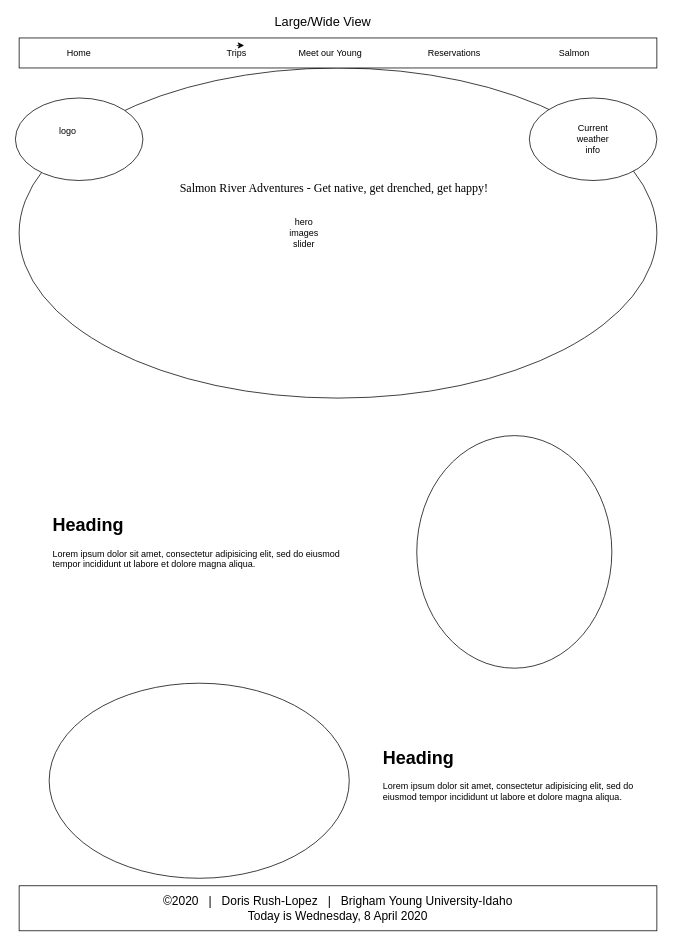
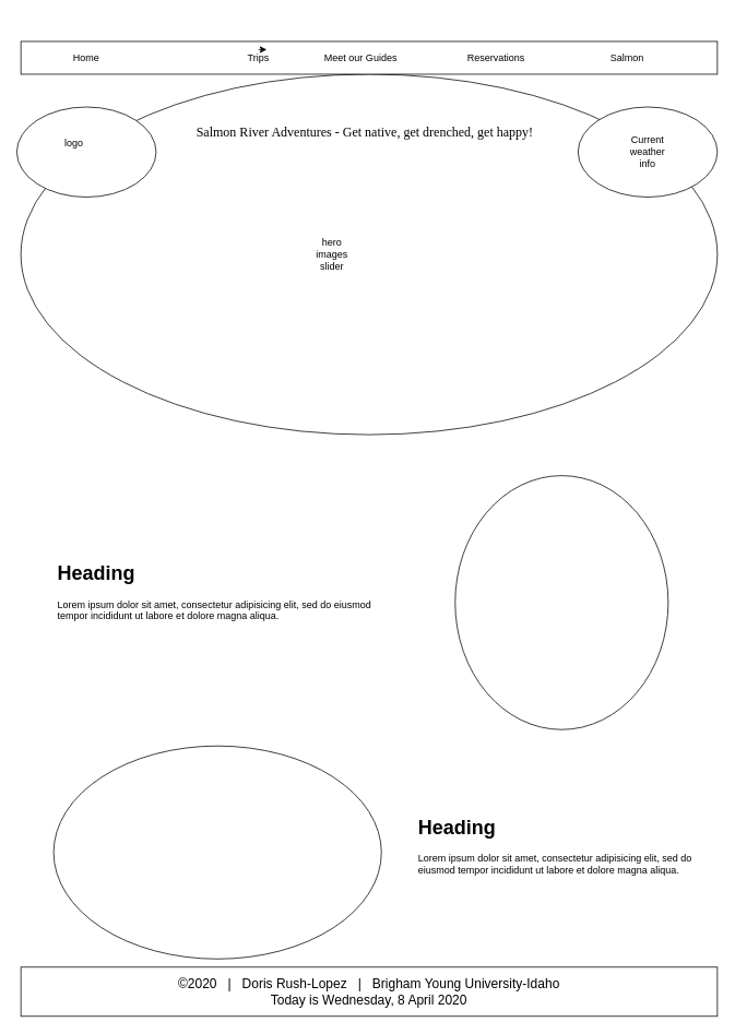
  <mxCell id="0" />
  <mxCell id="1" parent="0" />
  <mxCell id="2" value="" style="ellipse;whiteSpace=wrap;html=1;" parent="1" vertex="1"><mxGeometry y="90" width="850" height="440" as="geometry" x="25" /></mxCell>
  <mxCell id="3" value="" style="ellipse;whiteSpace=wrap;html=1;" vertex="1" parent="1"><mxGeometry x="705" y="130" width="170" height="110" as="geometry" /></mxCell>
  <mxCell id="4" value="" style="rounded=0;whiteSpace=wrap;html=1;" parent="1" vertex="1"><mxGeometry y="50" width="850" height="40" as="geometry" x="25" /></mxCell>
  <mxCell id="5" value="Home" style="text;html=1;strokeColor=none;fillColor=none;align=center;verticalAlign=middle;whiteSpace=wrap;rounded=0;" parent="1" vertex="1"><mxGeometry x="85" y="60" width="40" height="20" as="geometry" /></mxCell>
  <mxCell id="6" value="Trips" style="text;html=1;strokeColor=none;fillColor=none;align=center;verticalAlign=middle;whiteSpace=wrap;rounded=0;" parent="1" vertex="1"><mxGeometry x="295" y="60" width="40" height="20" as="geometry" /></mxCell>
- <mxCell id="7" value="Meet our Young" style="text;html=1;strokeColor=none;fillColor=none;align=center;verticalAlign=middle;whiteSpace=wrap;rounded=0;" parent="1" vertex="1"><mxGeometry x="375" y="60" width="130" height="20" as="geometry" /></mxCell>
+ <mxCell id="7" value="Meet our Guides" style="text;html=1;strokeColor=none;fillColor=none;align=center;verticalAlign=middle;whiteSpace=wrap;rounded=0;" parent="1" vertex="1"><mxGeometry x="375" y="60" width="130" height="20" as="geometry" /></mxCell>
  <mxCell id="8" value="Reservations" style="text;html=1;strokeColor=none;fillColor=none;align=center;verticalAlign=middle;whiteSpace=wrap;rounded=0;" parent="1" vertex="1"><mxGeometry x="585" y="60" width="40" height="20" as="geometry" /></mxCell>
  <mxCell id="9" value="Salmon" style="text;html=1;strokeColor=none;fillColor=none;align=center;verticalAlign=middle;whiteSpace=wrap;rounded=0;" parent="1" vertex="1"><mxGeometry x="745" y="60" width="40" height="20" as="geometry" /></mxCell>
  <mxCell id="10" value="hero images slider" style="text;html=1;strokeColor=none;fillColor=none;align=center;verticalAlign=middle;whiteSpace=wrap;rounded=0;" parent="1" vertex="1"><mxGeometry x="385" y="300" width="40" height="20" as="geometry" /></mxCell>
  <mxCell id="11" value="" style="ellipse;whiteSpace=wrap;html=1;" parent="1" vertex="1"><mxGeometry x="20" y="130" width="170" height="110" as="geometry" /></mxCell>
  <mxCell id="12" value="logo&lt;br&gt;" style="text;html=1;strokeColor=none;fillColor=none;align=center;verticalAlign=middle;whiteSpace=wrap;rounded=0;" parent="1" vertex="1"><mxGeometry x="70" y="165" width="40" height="20" as="geometry" /></mxCell>
  <mxCell id="13" style="edgeStyle=orthogonalEdgeStyle;rounded=0;orthogonalLoop=1;jettySize=auto;html=1;exitX=0.5;exitY=0;exitDx=0;exitDy=0;entryX=0.75;entryY=0;entryDx=0;entryDy=0;" parent="1" source="6" target="6" edge="1"><mxGeometry relative="1" as="geometry" /></mxCell>
  <mxCell id="14" value="&lt;h1&gt;Heading&lt;/h1&gt;&lt;p&gt;Lorem ipsum dolor sit amet, consectetur adipisicing elit, sed do eiusmod tempor incididunt ut labore et dolore magna aliqua.&lt;/p&gt;" style="text;html=1;strokeColor=none;fillColor=none;spacing=5;spacingTop=-20;whiteSpace=wrap;overflow=hidden;rounded=0;" vertex="1" parent="1"><mxGeometry x="65" y="680" width="430" height="110" as="geometry" /></mxCell>
  <mxCell id="15" value="" style="ellipse;whiteSpace=wrap;html=1;" vertex="1" parent="1"><mxGeometry x="555" y="580" width="260" height="310" as="geometry" /></mxCell>
  <mxCell id="16" value="" style="ellipse;whiteSpace=wrap;html=1;" vertex="1" parent="1"><mxGeometry x="65" y="910" width="400" height="260" as="geometry" /></mxCell>
  <mxCell id="17" value="&lt;h1&gt;Heading&lt;/h1&gt;&lt;p&gt;Lorem ipsum dolor sit amet, consectetur adipisicing elit, sed do eiusmod tempor incididunt ut labore et dolore magna aliqua.&lt;/p&gt;" style="text;html=1;strokeColor=none;fillColor=none;spacing=5;spacingTop=-20;whiteSpace=wrap;overflow=hidden;rounded=0;" vertex="1" parent="1"><mxGeometry x="505" y="990" width="370" height="110" as="geometry" /></mxCell>
  <mxCell id="18" value="" style="rounded=0;whiteSpace=wrap;html=1;" vertex="1" parent="1"><mxGeometry y="1180" width="850" height="60" as="geometry" x="25" /></mxCell>
  <mxCell id="19" value="&lt;span style=&quot;font-family: sriracha, arial, sans-serif; font-size: medium;&quot;&gt;©2020 &amp;nbsp; | &amp;nbsp; Doris Rush-Lopez &amp;nbsp; | &amp;nbsp; Brigham Young University-Idaho&lt;/span&gt;&lt;div id=&quot;updated&quot; style=&quot;font-family: sriracha, arial, sans-serif; font-size: medium;&quot;&gt;Today is Wednesday, 8 April 2020&lt;/div&gt;" style="text;html=1;strokeColor=none;fillColor=none;align=center;verticalAlign=middle;whiteSpace=wrap;rounded=0;fontColor=#000000;labelBackgroundColor=#ffffff;" vertex="1" parent="1"><mxGeometry y="1200" width="850" height="20" as="geometry" x="25" /></mxCell>
  <mxCell id="20" value="Current weather info" style="text;html=1;strokeColor=none;fillColor=none;align=center;verticalAlign=middle;whiteSpace=wrap;rounded=0;" vertex="1" parent="1"><mxGeometry x="770" y="175" width="40" height="20" as="geometry" /></mxCell>
- <mxCell id="21" value="&lt;font style=&quot;font-size: 16px&quot;&gt;Salmon River Adventures - Get native, get drenched, get happy!&lt;/font&gt;" style="text;html=1;strokeColor=none;fillColor=none;align=center;verticalAlign=middle;whiteSpace=wrap;rounded=0;labelBackgroundColor=#ffffff;fontColor=#000000;fontFamily=Calligraffiti;FType=g;" vertex="1" parent="1"><mxGeometry x="210" y="240" width="470" height="20" as="geometry" /></mxCell>
- <mxCell id="22" value="&lt;font style=&quot;font-size: 17px&quot;&gt;Large/Wide View&lt;/font&gt;" style="text;html=1;strokeColor=none;fillColor=none;align=center;verticalAlign=middle;whiteSpace=wrap;rounded=0;labelBackgroundColor=#ffffff;fontColor=#000000;" vertex="1" parent="1"><mxGeometry x="355" width="150" height="20" as="geometry" y="20" /></mxCell>
+ <mxCell id="21" value="&lt;font style=&quot;font-size: 16px&quot;&gt;Salmon River Adventures - Get native, get drenched, get happy!&lt;/font&gt;" style="text;html=1;strokeColor=none;fillColor=none;align=center;verticalAlign=middle;whiteSpace=wrap;rounded=0;labelBackgroundColor=#ffffff;fontColor=#000000;fontFamily=Calligraffiti;FType=g;" vertex="1" parent="1"><mxGeometry x="210" y="150" width="470" height="20" as="geometry" /></mxCell>
